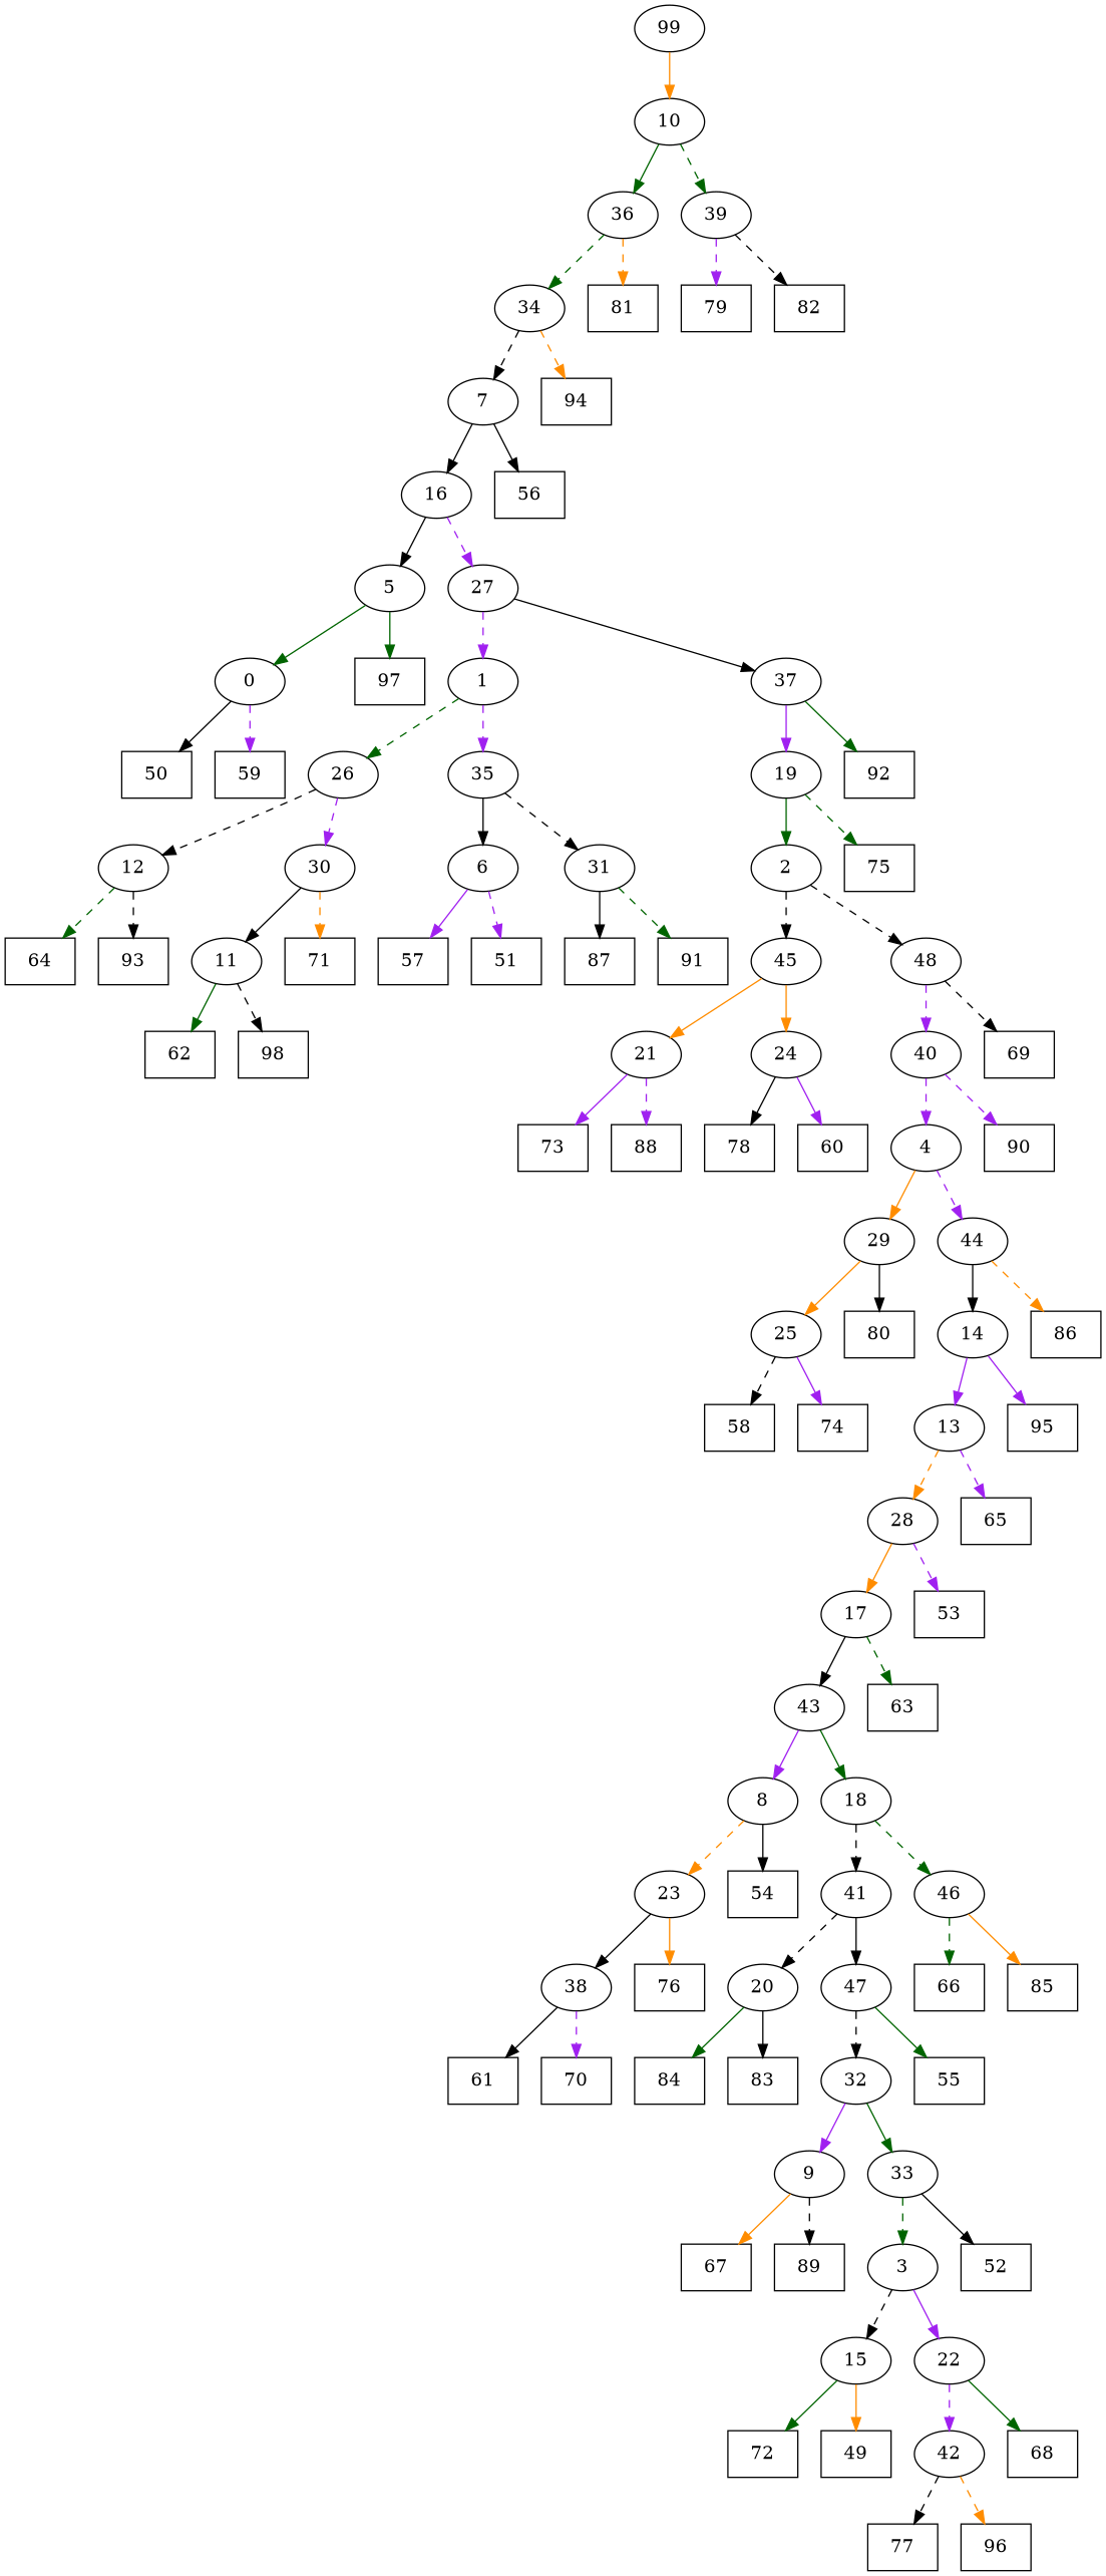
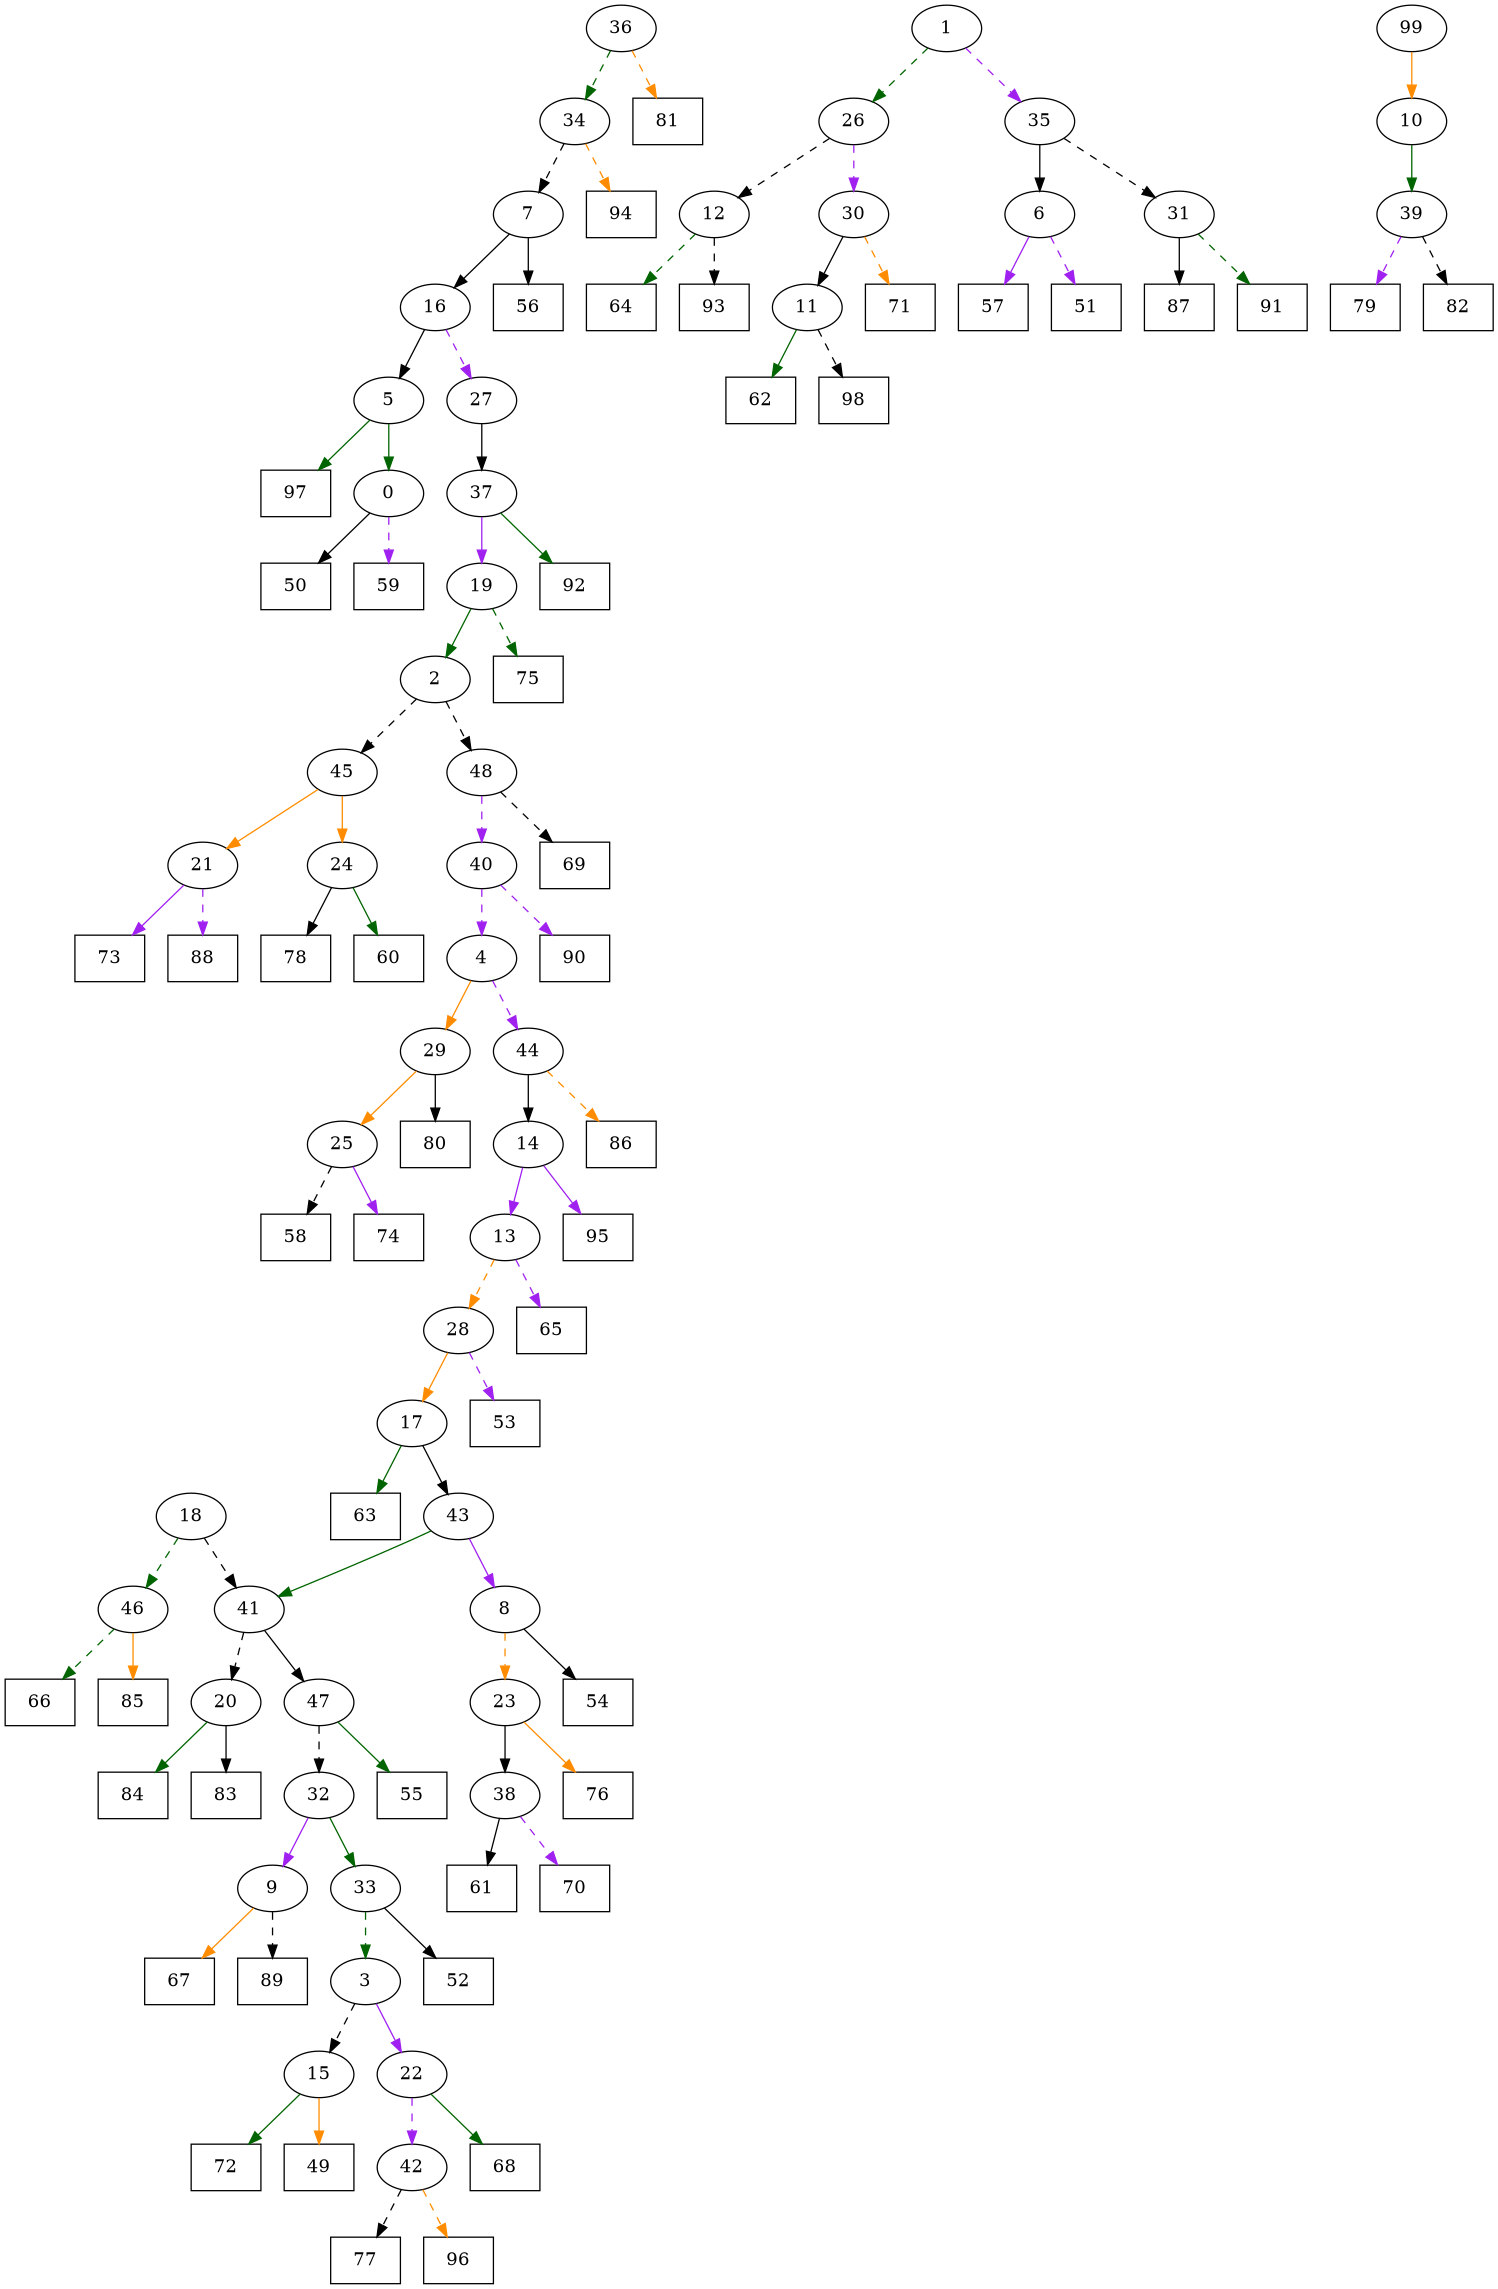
  digraph {
    edge [color=black style=solid]
    n1 [label=0]
    n2 [label=50 shape=box]
    n3 [label=59 shape=box]
    n4 [label=1]
    n5 [label=26]
    n6 [label=35]
    n7 [label=12]
    n8 [label=30]
    n9 [label=6]
    n10 [label=31]
    n11 [label=2]
    n12 [label=45]
    n13 [label=48]
    n14 [label=21]
    n15 [label=24]
    n16 [label=40]
    n17 [label=69 shape=box]
    n18 [label=3]
    n19 [label=15]
    n20 [label=22]
    n21 [label=72 shape=box]
    n22 [label=49 shape=box]
    n23 [label=42]
    n24 [label=68 shape=box]
    n25 [label=4]
    n26 [label=29]
    n27 [label=44]
    n28 [label=25]
    n29 [label=80 shape=box]
    n30 [label=14]
    n31 [label=86 shape=box]
    n32 [label=5]
    n33 [label=97 shape=box]
    n34 [label=57 shape=box]
    n35 [label=51 shape=box]
    n36 [label=7]
    n37 [label=16]
    n38 [label=56 shape=box]
    n39 [label=27]
    n40 [label=8]
    n41 [label=23]
    n42 [label=54 shape=box]
    n43 [label=38]
    n44 [label=76 shape=box]
    n45 [label=9]
    n46 [label=67 shape=box]
    n47 [label=89 shape=box]
    n48 [label=10]
    n49 [label=36]
    n50 [label=39]
    n51 [label=34]
    n52 [label=81 shape=box]
    n53 [label=79 shape=box]
    n54 [label=82 shape=box]
    n55 [label=11]
    n56 [label=62 shape=box]
    n57 [label=98 shape=box]
    n58 [label=64 shape=box]
    n59 [label=93 shape=box]
    n60 [label=13]
    n61 [label=28]
    n62 [label=65 shape=box]
    n63 [label=17]
    n64 [label=53 shape=box]
    n65 [label=95 shape=box]
    n66 [label=37]
    n67 [label=43]
    n68 [label=63 shape=box]
    n69 [label=18]
    n70 [label=41]
    n71 [label=46]
    n72 [label=20]
    n73 [label=47]
    n74 [label=66 shape=box]
    n75 [label=85 shape=box]
    n76 [label=19]
    n77 [label=75 shape=box]
    n78 [label=84 shape=box]
    n79 [label=83 shape=box]
    n80 [label=73 shape=box]
    n81 [label=88 shape=box]
    n82 [label=77 shape=box]
    n83 [label=96 shape=box]
    n84 [label=61 shape=box]
    n85 [label=70 shape=box]
    n86 [label=78 shape=box]
    n87 [label=60 shape=box]
    n88 [label=58 shape=box]
    n89 [label=74 shape=box]
    n90 [label=71 shape=box]
    n91 [label=92 shape=box]
    n92 [label=87 shape=box]
    n93 [label=91 shape=box]
    n94 [label=32]
    n95 [label=33]
    n96 [label=52 shape=box]
    n97 [label=94 shape=box]
    n98 [label=90 shape=box]
    n99 [label=55 shape=box]
    n100 [label=99]
    n1 -> n2
    n1 -> n3 [color=purple style=dashed]
    n4 -> n5 [color=darkgreen style=dashed]
    n4 -> n6 [color=purple style=dashed]
    n5 -> n7 [style=dashed]
    n5 -> n8 [color=purple style=dashed]
    n6 -> n9
    n6 -> n10 [style=dashed]
    n7 -> n58 [color=darkgreen style=dashed]
    n7 -> n59 [style=dashed]
    n8 -> n55
    n8 -> n90 [color=darkorange style=dashed]
    n9 -> n34 [color=purple]
    n9 -> n35 [color=purple style=dashed]
    n10 -> n92
    n10 -> n93 [color=darkgreen style=dashed]
    n11 -> n12 [style=dashed]
    n11 -> n13 [style=dashed]
    n12 -> n14 [color=darkorange]
    n12 -> n15 [color=darkorange]
    n13 -> n16 [color=purple style=dashed]
    n13 -> n17 [style=dashed]
    n14 -> n80 [color=purple]
    n14 -> n81 [color=purple style=dashed]
    n15 -> n86
-   n15 -> n87 [color=purple]
+   n15 -> n87 [color=darkgreen]
    n16 -> n25 [color=purple style=dashed]
    n16 -> n98 [color=purple style=dashed]
    n18 -> n19 [style=dashed]
    n18 -> n20 [color=purple]
    n19 -> n21 [color=darkgreen]
    n19 -> n22 [color=darkorange]
    n20 -> n23 [color=purple style=dashed]
    n20 -> n24 [color=darkgreen]
    n23 -> n82 [style=dashed]
    n23 -> n83 [color=darkorange style=dashed]
    n25 -> n26 [color=darkorange]
    n25 -> n27 [color=purple style=dashed]
    n26 -> n28 [color=darkorange]
    n26 -> n29
    n27 -> n30
    n27 -> n31 [color=darkorange style=dashed]
    n28 -> n88 [style=dashed]
    n28 -> n89 [color=purple]
    n30 -> n60 [color=purple]
    n30 -> n65 [color=purple]
    n32 -> n1 [color=darkgreen]
    n32 -> n33 [color=darkgreen]
    n36 -> n37
    n36 -> n38
    n37 -> n32
    n37 -> n39 [color=purple style=dashed]
-   n39 -> n4 [color=purple style=dashed]
    n39 -> n66
    n40 -> n41 [color=darkorange style=dashed]
    n40 -> n42
    n41 -> n43
    n41 -> n44 [color=darkorange]
    n43 -> n84
    n43 -> n85 [color=purple style=dashed]
    n45 -> n46 [color=darkorange]
    n45 -> n47 [style=dashed]
-   n48 -> n49 [color=darkgreen]
-   n48 -> n50 [color=darkgreen style=dashed]
+   n48 -> n50 [color=darkgreen]
    n49 -> n51 [color=darkgreen style=dashed]
    n49 -> n52 [color=darkorange style=dashed]
    n50 -> n53 [color=purple style=dashed]
    n50 -> n54 [style=dashed]
    n51 -> n36 [style=dashed]
    n51 -> n97 [color=darkorange style=dashed]
    n55 -> n56 [color=darkgreen]
    n55 -> n57 [style=dashed]
    n60 -> n61 [color=darkorange style=dashed]
    n60 -> n62 [color=purple style=dashed]
    n61 -> n63 [color=darkorange]
    n61 -> n64 [color=purple style=dashed]
    n63 -> n67
-   n63 -> n68 [color=darkgreen style=dashed]
+   n63 -> n68 [color=darkgreen]
    n66 -> n76 [color=purple]
    n66 -> n91 [color=darkgreen]
    n67 -> n40 [color=purple]
-   n67 -> n69 [color=darkgreen]
+   n67 -> n70 [color=darkgreen]
    n69 -> n70 [style=dashed]
    n69 -> n71 [color=darkgreen style=dashed]
    n70 -> n72 [style=dashed]
    n70 -> n73
    n71 -> n74 [color=darkgreen style=dashed]
    n71 -> n75 [color=darkorange]
    n72 -> n78 [color=darkgreen]
    n72 -> n79
    n73 -> n94 [style=dashed]
    n73 -> n99 [color=darkgreen]
    n76 -> n11 [color=darkgreen]
    n76 -> n77 [color=darkgreen style=dashed]
    n94 -> n45 [color=purple]
    n94 -> n95 [color=darkgreen]
    n95 -> n18 [color=darkgreen style=dashed]
    n95 -> n96
    n100 -> n48 [color=darkorange]
  }
